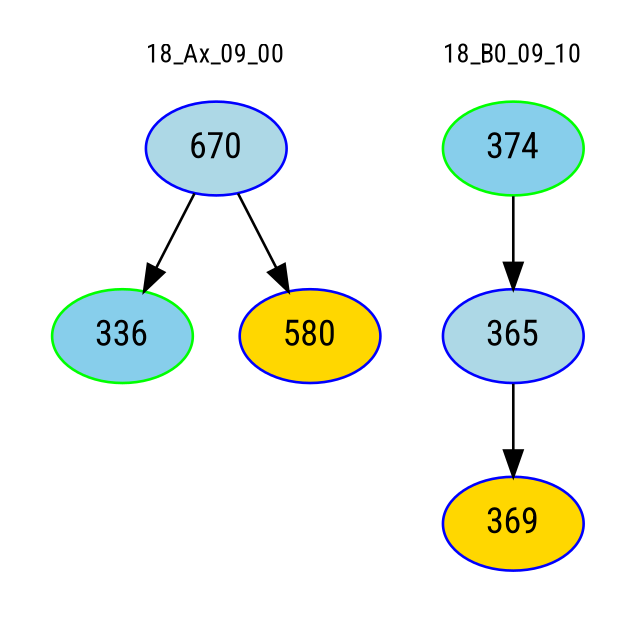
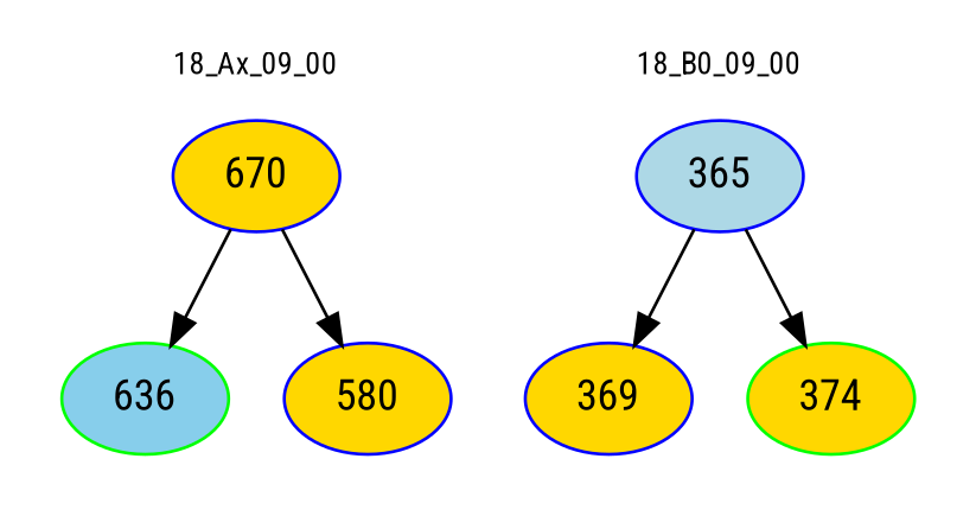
  digraph {
    fontname="Roboto Condensed"
    node [color=blue fillcolor=lightblue fontname="Roboto Condensed" style=filled]
    edge [color=black fontname="Roboto Condensed"]
-   n1 [label=670]
-   n2 [color=green fillcolor=skyblue label=336]
+   n1 [fillcolor=gold label=670]
+   n2 [color=green fillcolor=skyblue label=636]
    n3 [fillcolor=gold label=580]
    n4 [label=365]
    n5 [fillcolor=gold label=369]
-   n6 [color=green fillcolor=skyblue label=374]
+   n6 [color=green fillcolor=gold label=374]
    subgraph cluster_1 {
      color=white
      fontsize=10
      label="18_Ax_09_00"
      n1
      n2
      n3
    }
    subgraph cluster_2 {
      color=white
      fontsize=10
-     label="18_B0_09_10"
+     label="18_B0_09_00"
      n4
      n5
      n6
    }
    n1 -> n2
    n1 -> n3
    n4 -> n5
-   n6 -> n4
+   n4 -> n6
  }
